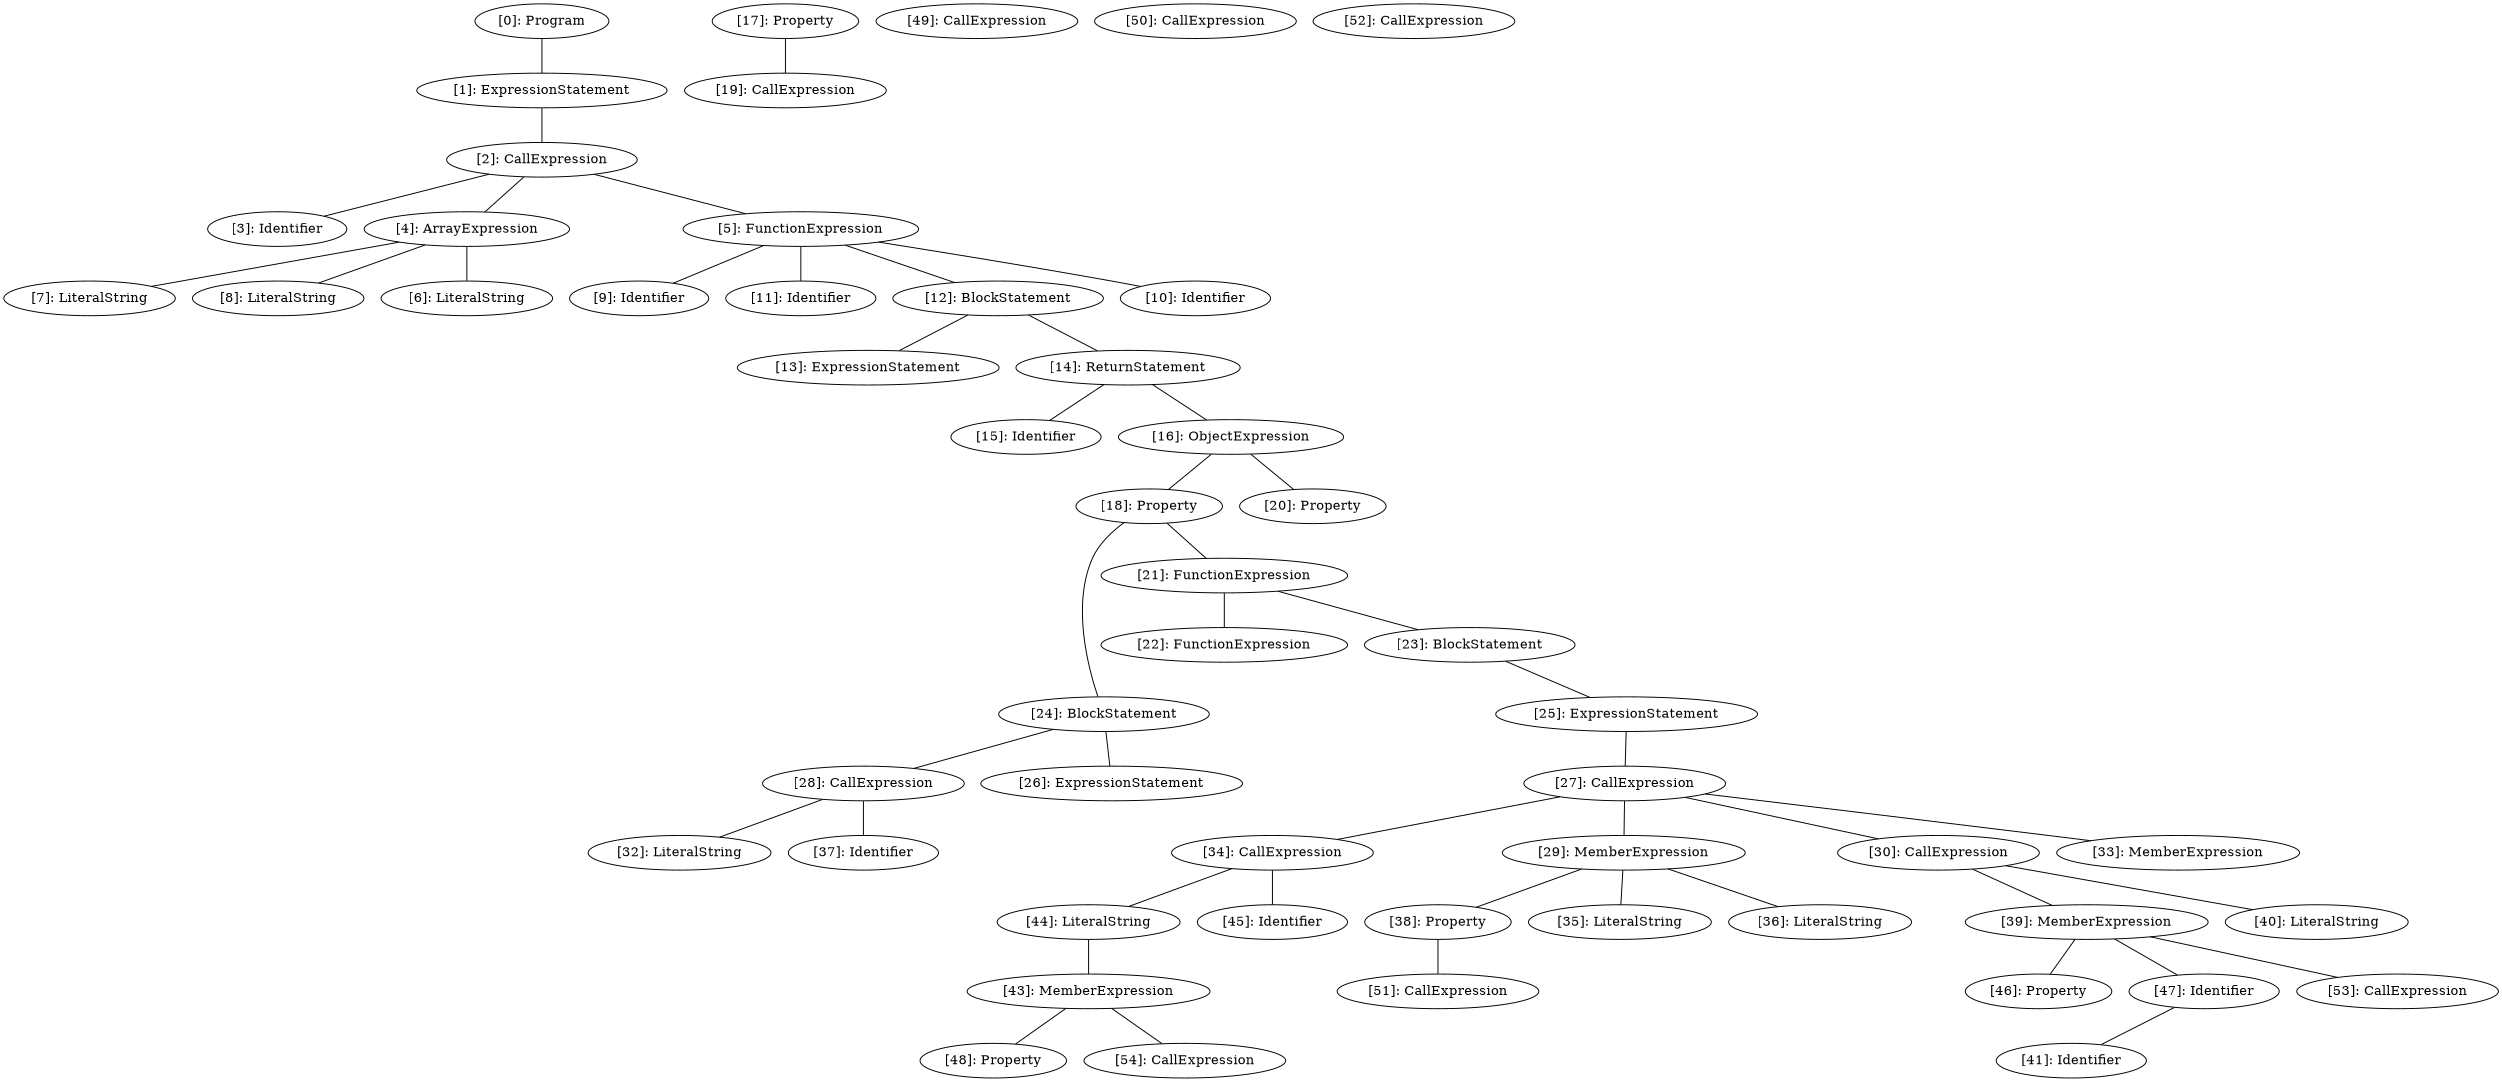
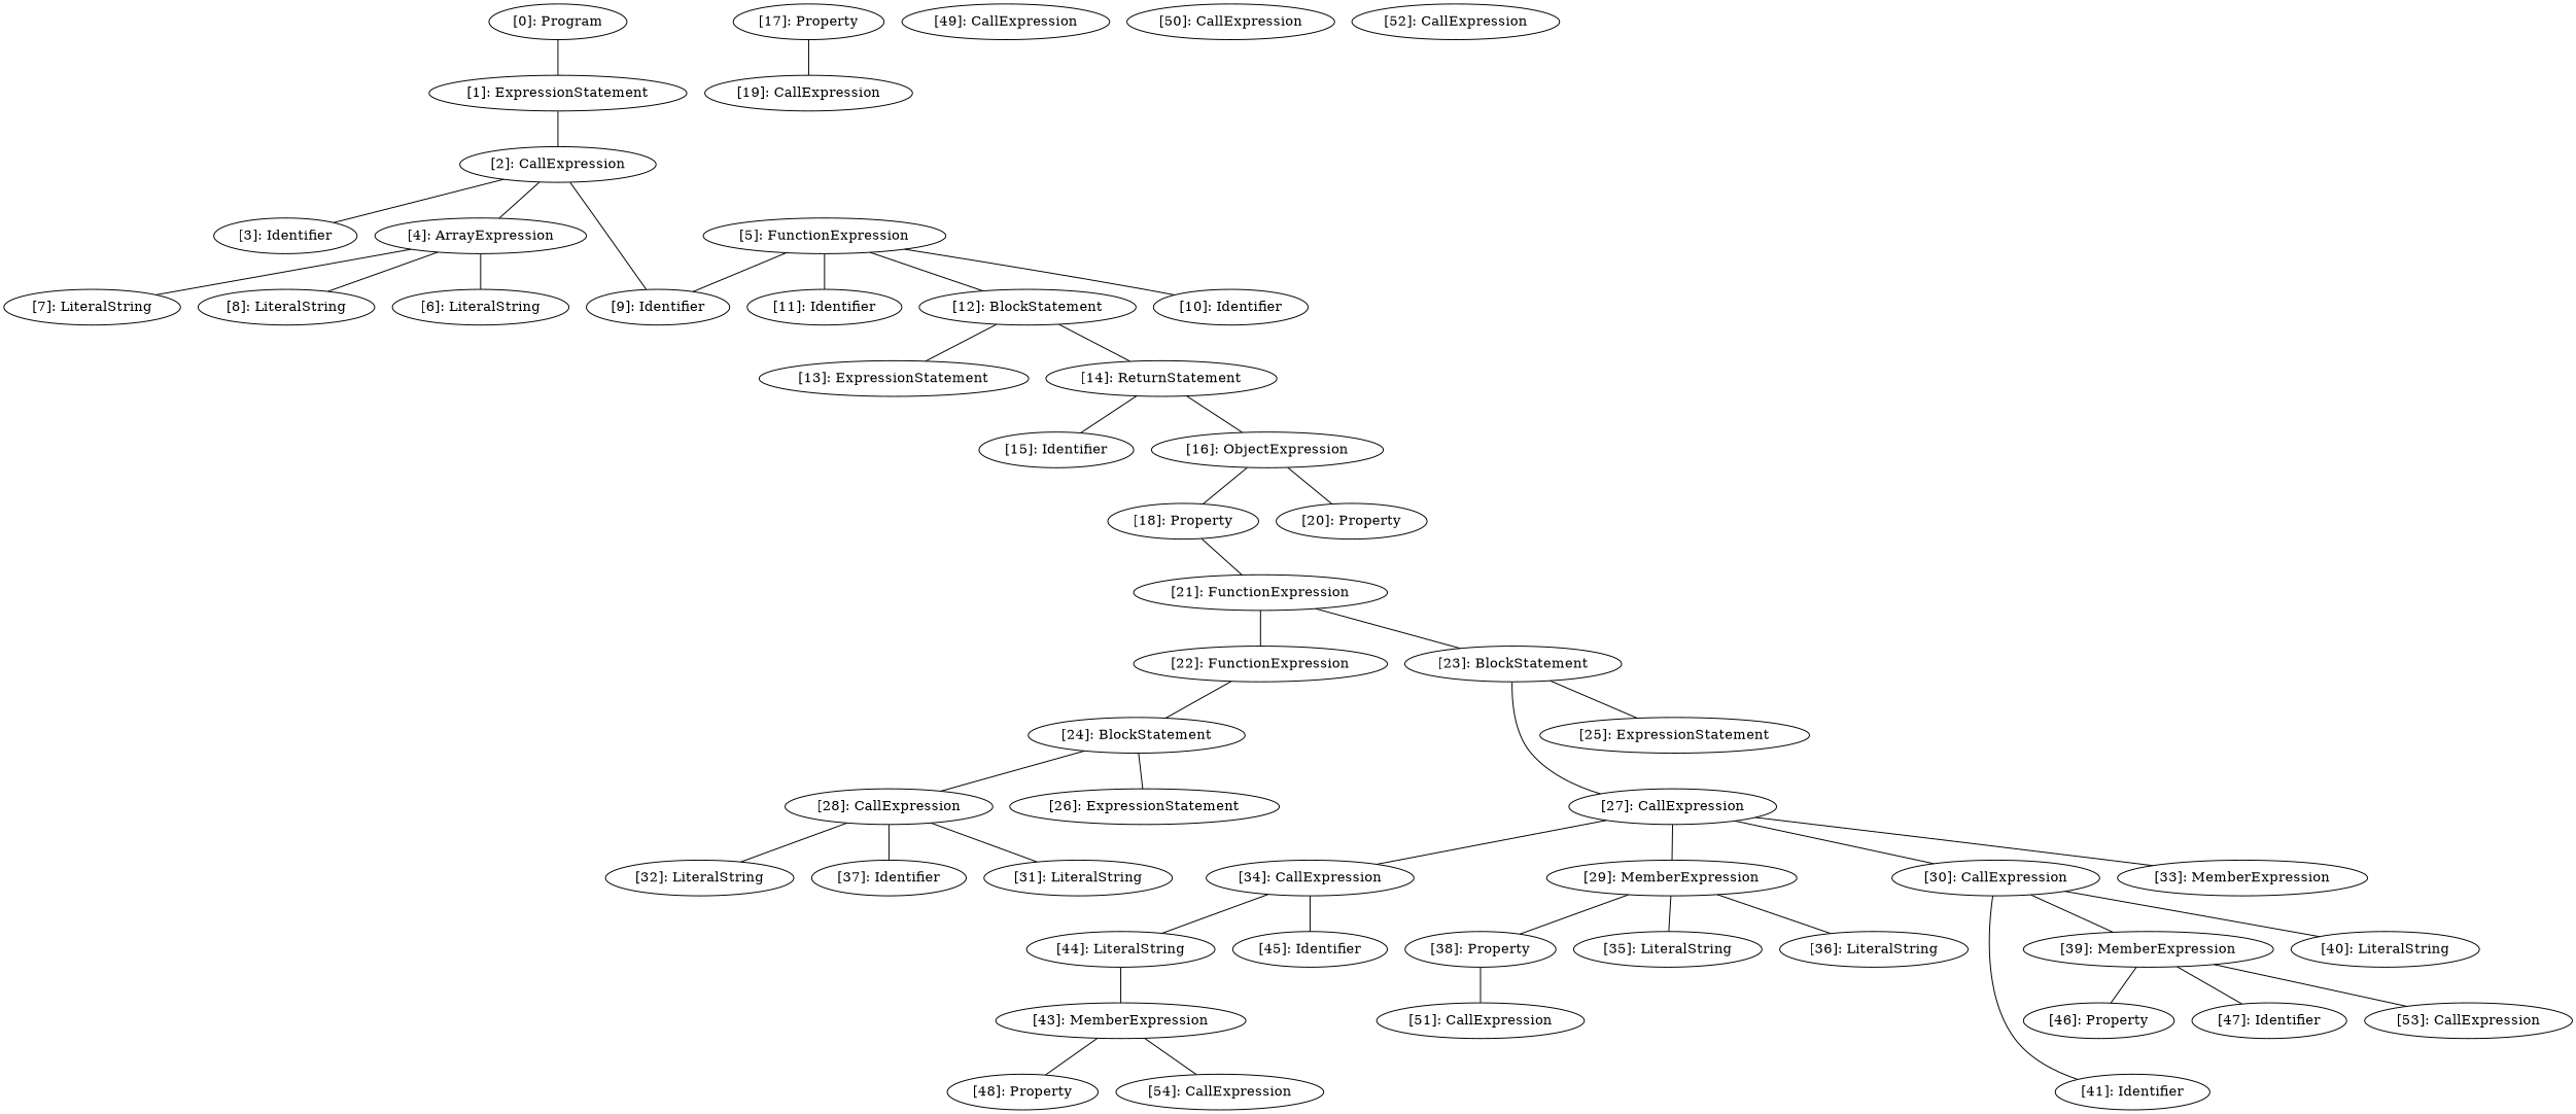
  graph {
    n1 [label="[0]: Program"]
    n2 [label="[1]: ExpressionStatement"]
    n3 [label="[2]: CallExpression"]
    n4 [label="[3]: Identifier"]
    n5 [label="[4]: ArrayExpression"]
    n6 [label="[5]: FunctionExpression"]
    n7 [label="[6]: LiteralString"]
    n8 [label="[7]: LiteralString"]
    n9 [label="[8]: LiteralString"]
    n10 [label="[9]: Identifier"]
    n11 [label="[10]: Identifier"]
    n12 [label="[11]: Identifier"]
    n13 [label="[12]: BlockStatement"]
    n14 [label="[13]: ExpressionStatement"]
    n15 [label="[14]: ReturnStatement"]
    n16 [label="[15]: Identifier"]
    n17 [label="[16]: ObjectExpression"]
    n18 [label="[18]: Property"]
    n19 [label="[20]: Property"]
    n20 [label="[21]: FunctionExpression"]
    n21 [label="[17]: Property"]
    n22 [label="[19]: CallExpression"]
    n23 [label="[22]: FunctionExpression"]
    n24 [label="[23]: BlockStatement"]
    n25 [label="[24]: BlockStatement"]
    n26 [label="[25]: ExpressionStatement"]
    n27 [label="[26]: ExpressionStatement"]
    n28 [label="[28]: CallExpression"]
    n29 [label="[27]: CallExpression"]
    n30 [label="[29]: MemberExpression"]
    n31 [label="[30]: CallExpression"]
    n32 [label="[33]: MemberExpression"]
    n33 [label="[34]: CallExpression"]
+   n34 [label="[31]: LiteralString"]
    n35 [label="[32]: LiteralString"]
    n36 [label="[37]: Identifier"]
    n37 [label="[35]: LiteralString"]
    n38 [label="[36]: LiteralString"]
    n39 [label="[38]: Property"]
    n40 [label="[39]: MemberExpression"]
    n41 [label="[40]: LiteralString"]
    n42 [label="[41]: Identifier"]
    n43 [label="[44]: LiteralString"]
    n44 [label="[45]: Identifier"]
    n45 [label="[51]: CallExpression"]
    n46 [label="[46]: Property"]
    n47 [label="[47]: Identifier"]
    n48 [label="[53]: CallExpression"]
    n49 [label="[43]: MemberExpression"]
    n50 [label="[48]: Property"]
    n51 [label="[54]: CallExpression"]
    n52 [label="[49]: CallExpression"]
    n53 [label="[50]: CallExpression"]
    n54 [label="[52]: CallExpression"]
    n1 -- n2
    n2 -- n3
    n3 -- n4
    n3 -- n5
-   n3 -- n6
+   n3 -- n10
    n5 -- n7
    n5 -- n8
    n5 -- n9
    n6 -- n10
    n6 -- n11
    n6 -- n12
    n6 -- n13
    n13 -- n14
    n13 -- n15
    n15 -- n16
    n15 -- n17
    n17 -- n18
    n17 -- n19
    n18 -- n20
    n20 -- n23
    n20 -- n24
    n21 -- n22
-   n18 -- n25
+   n23 -- n25
    n24 -- n26
    n25 -- n27
    n25 -- n28
-   n26 -- n29
+   n24 -- n29
+   n28 -- n34
    n28 -- n35
    n28 -- n36
    n29 -- n30
    n29 -- n31
    n29 -- n32
    n29 -- n33
    n30 -- n37
    n30 -- n38
    n30 -- n39
    n31 -- n40
    n31 -- n41
-   n47 -- n42
+   n31 -- n42
    n33 -- n43
    n33 -- n44
    n39 -- n45
    n40 -- n46
    n40 -- n47
    n40 -- n48
    n43 -- n49
    n49 -- n50
    n49 -- n51
  }
